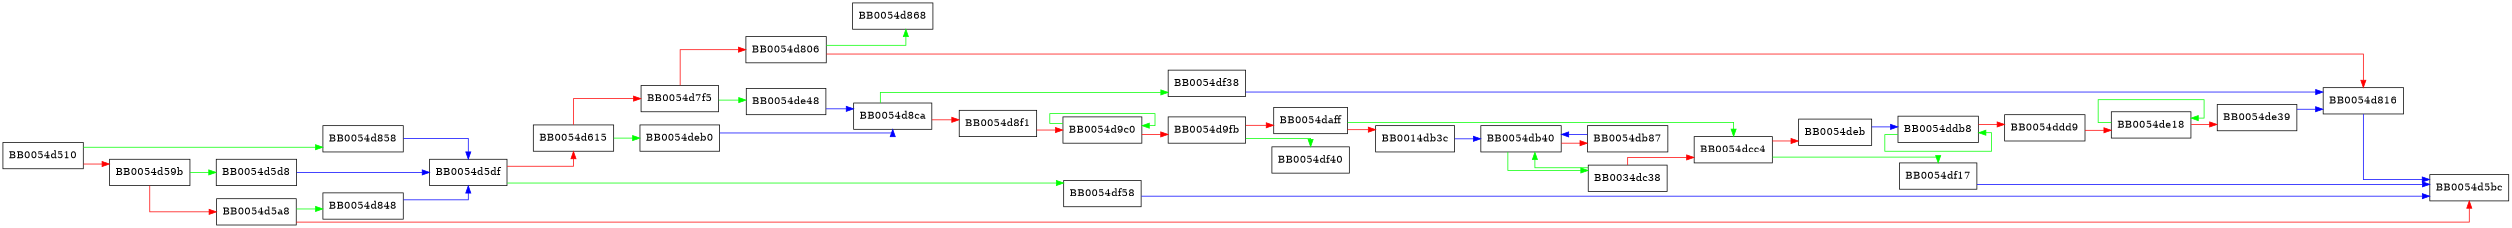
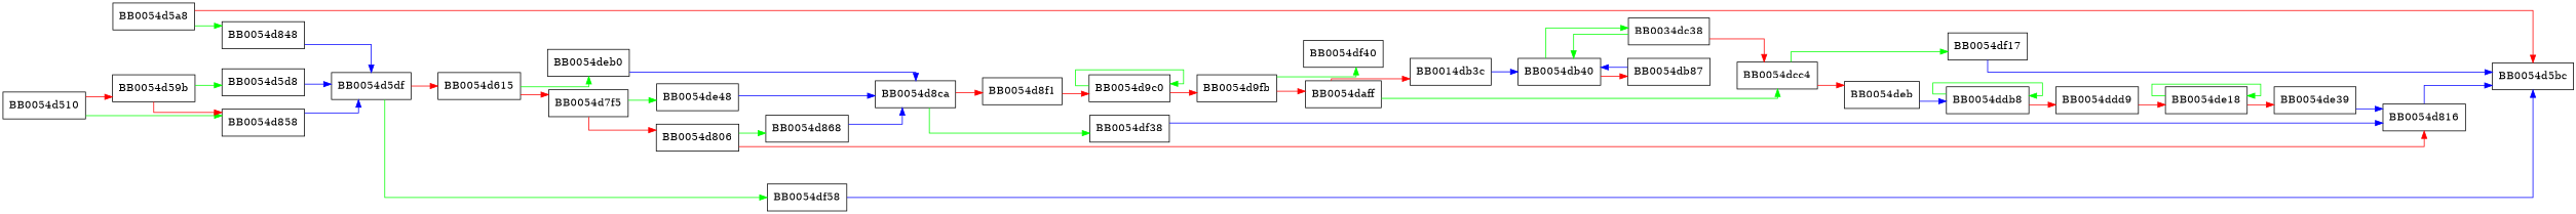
  digraph {
    rankdir=LR
    splines=ortho
    node [shape=box]
    edge [color=red]
    BB0054d510
    BB0054d858
    BB0054d59b
    BB0054d5df
    BB0054d5d8
    BB0054d5a8
    BB0054df58
    BB0054d615
    BB0054d848
    BB0054d5bc
    BB0054deb0
    BB0054d7f5
    BB0054d8ca
    BB0054de48
    BB0054d806
    BB0054df38
    BB0054d8f1
    BB0054d868
    BB0054d816
    BB0054d9c0
    BB0054d9fb
    BB0054df40
    BB0054daff
    BB0054dcc4
    n25 [label=BB0014db3c]
    BB0054df17
    n27 [label=BB0054deb]
    BB0054db40
    BB0054ddb8
    n30 [label=BB0034dc38]
    BB0054db87
    BB0054de39
    BB0054ddd9
    BB0054de18
    BB0054d510 -> BB0054d858 [color=green]
    BB0054d510 -> BB0054d59b
    BB0054d858 -> BB0054d5df [color=blue]
    BB0054d59b -> BB0054d5d8 [color=green]
-   BB0054d59b -> BB0054d5a8
+   BB0054d59b -> BB0054d858
    BB0054d5df -> BB0054df58 [color=green]
    BB0054d5df -> BB0054d615
    BB0054d5d8 -> BB0054d5df [color=blue]
    BB0054d5a8 -> BB0054d848 [color=green]
    BB0054d5a8 -> BB0054d5bc
    BB0054df58 -> BB0054d5bc [color=blue]
    BB0054d615 -> BB0054deb0 [color=green]
    BB0054d615 -> BB0054d7f5
    BB0054d848 -> BB0054d5df [color=blue]
    BB0054deb0 -> BB0054d8ca [color=blue]
    BB0054d7f5 -> BB0054de48 [color=green]
    BB0054d7f5 -> BB0054d806
    BB0054d8ca -> BB0054df38 [color=green]
    BB0054d8ca -> BB0054d8f1
    BB0054de48 -> BB0054d8ca [color=blue]
    BB0054d806 -> BB0054d868 [color=green]
    BB0054d806 -> BB0054d816
    BB0054df38 -> BB0054d816 [color=blue]
    BB0054d8f1 -> BB0054d9c0
+   BB0054d868 -> BB0054d8ca [color=blue]
    BB0054d816 -> BB0054d5bc [color=blue]
    BB0054d9c0 -> BB0054d9c0 [color=green]
    BB0054d9c0 -> BB0054d9fb
    BB0054d9fb -> BB0054df40 [color=green]
    BB0054d9fb -> BB0054daff
    BB0054daff -> BB0054dcc4 [color=green]
    BB0054daff -> n25
    BB0054dcc4 -> BB0054df17 [color=green]
    BB0054dcc4 -> n27
    n25 -> BB0054db40 [color=blue]
    BB0054df17 -> BB0054d5bc [color=blue]
    n27 -> BB0054ddb8 [color=blue]
    BB0054db40 -> n30 [color=green]
    BB0054db40 -> BB0054db87
    BB0054ddb8 -> BB0054ddb8 [color=green]
    BB0054ddb8 -> BB0054ddd9
    n30 -> BB0054dcc4
    n30 -> BB0054db40 [color=green]
    BB0054db87 -> BB0054db40 [color=blue]
    BB0054de39 -> BB0054d816 [color=blue]
    BB0054ddd9 -> BB0054de18
    BB0054de18 -> BB0054de39
    BB0054de18 -> BB0054de18 [color=green]
  }
